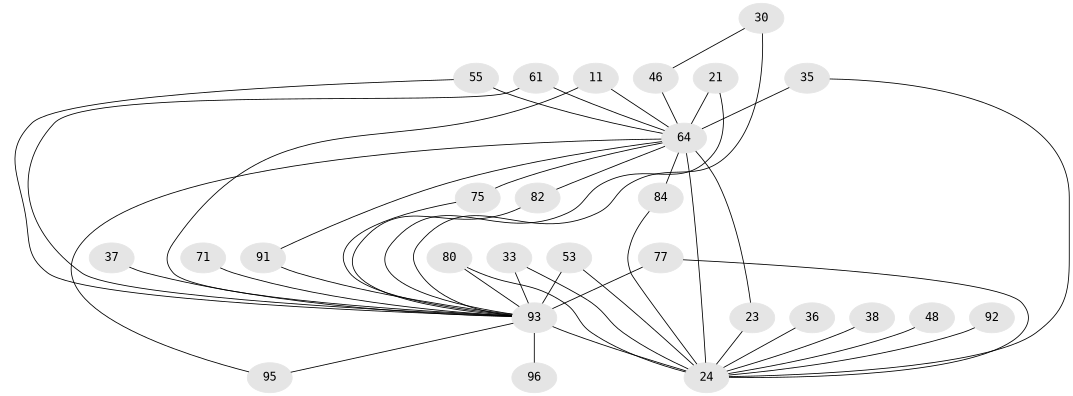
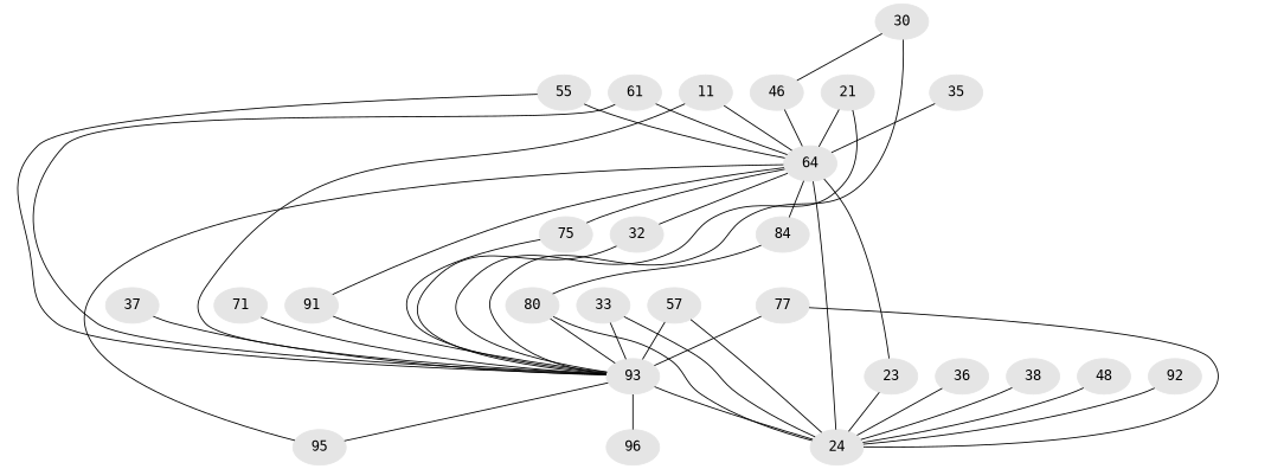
  graph {
    fontname="DejaVu Sans Mono"
    node [color=gray90 fontname="DejaVu Sans Mono" style=filled]
    edge [fontname="DejaVu Sans Mono"]
    64 [super="+44+62"]
    n2 [label=24 super="+67+89+86+88"]
    n3 [label=23 super="+13"]
    75 [super="+51+65+52"]
-   82
+   82 [label=32]
    84
    91 [super="+28+83"]
    95 [super="+40"]
    11
    93 [super="+76+90+63"]
    96
    21
    30 [super="+25"]
    46
    33
    35 [super="+32"]
    36
    37
    38
    48
-   53
+   53 [label=57]
    55 [super="+18"]
    61
    71
    77
    80
    92
    64 -- n2 [weight=30]
    64 -- n3
    64 -- 75 [weight=7]
    64 -- 82
    64 -- 84
    64 -- 91 [weight=2]
    64 -- 95 [weight=2]
    n3 -- n2 [weight=2]
    75 -- 93 [weight=2]
    82 -- 93
-   84 -- n2
+   84 -- 80
    91 -- 93 [weight=5]
    11 -- 64
    11 -- 93
    93 -- n2 [weight=31]
    93 -- 95 [weight=2]
    93 -- 96 [weight=2]
    21 -- 64
    21 -- 93
    30 -- 93 [weight=3]
    30 -- 46
    46 -- 64
    33 -- n2
    33 -- 93
    35 -- 64 [weight=2]
-   35 -- n2
    36 -- n2
    37 -- 93 [weight=2]
    38 -- n2 [weight=2]
    48 -- n2 [weight=2]
    53 -- n2
    53 -- 93
    55 -- 64 [weight=2]
    55 -- 93
    61 -- 64
    61 -- 93
    71 -- 93 [weight=2]
    77 -- n2
    77 -- 93
    80 -- n2
    80 -- 93
    92 -- n2 [weight=2]
  }
